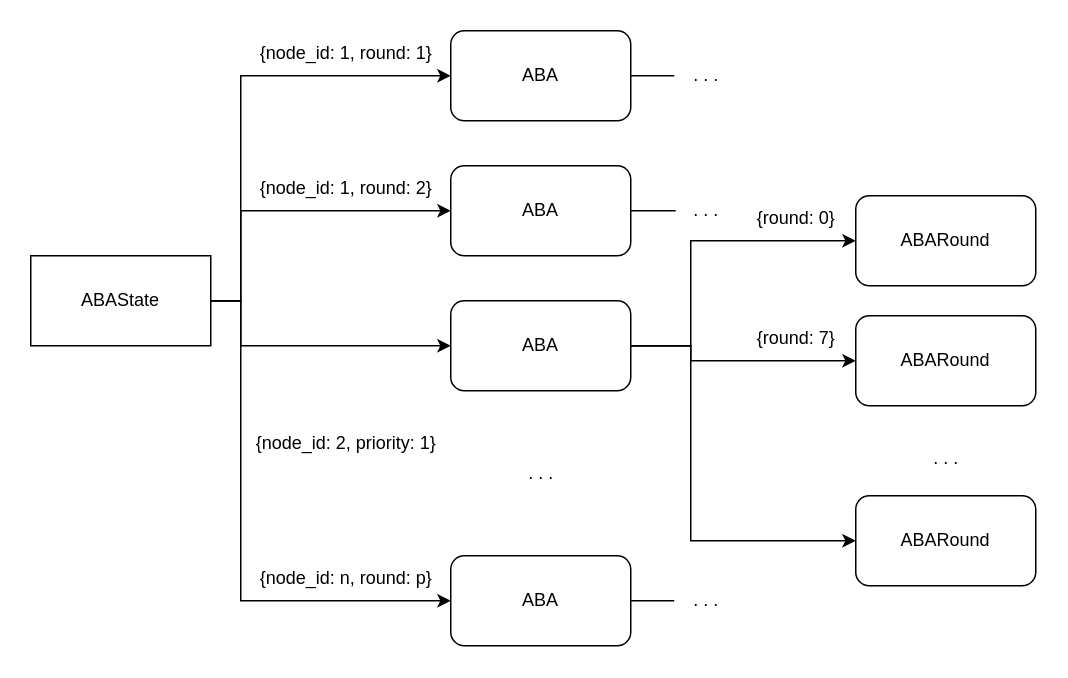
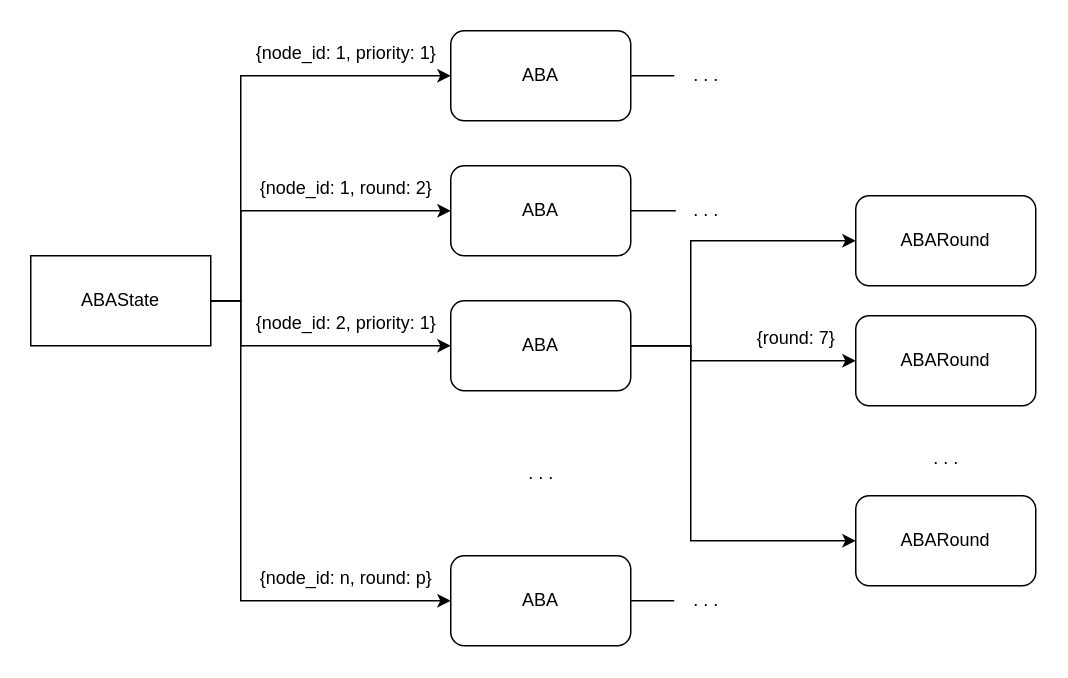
  <mxCell id="0" />
  <mxCell id="1" parent="0" />
  <mxCell id="2" style="rounded=0;orthogonalLoop=1;jettySize=auto;html=1;entryX=0;entryY=0.5;entryDx=0;entryDy=0;edgeStyle=orthogonalEdgeStyle;" edge="1" parent="1" source="6" target="8"><mxGeometry relative="1" as="geometry"><Array as="points"><mxPoint x="160" y="200" /><mxPoint x="160" y="50" /></Array></mxGeometry></mxCell>
  <mxCell id="3" style="edgeStyle=orthogonalEdgeStyle;rounded=0;orthogonalLoop=1;jettySize=auto;html=1;entryX=0;entryY=0.5;entryDx=0;entryDy=0;" edge="1" parent="1" source="6" target="10"><mxGeometry relative="1" as="geometry"><Array as="points"><mxPoint x="160" y="200" /><mxPoint x="160" y="140" /></Array></mxGeometry></mxCell>
  <mxCell id="4" style="edgeStyle=orthogonalEdgeStyle;rounded=0;orthogonalLoop=1;jettySize=auto;html=1;entryX=0;entryY=0.5;entryDx=0;entryDy=0;" edge="1" parent="1" source="6" target="12"><mxGeometry relative="1" as="geometry"><Array as="points"><mxPoint x="160" y="200" /><mxPoint x="160" y="400" /></Array></mxGeometry></mxCell>
  <mxCell id="5" style="edgeStyle=orthogonalEdgeStyle;rounded=0;orthogonalLoop=1;jettySize=auto;html=1;entryX=0;entryY=0.5;entryDx=0;entryDy=0;" edge="1" parent="1" source="6" target="19"><mxGeometry relative="1" as="geometry"><Array as="points"><mxPoint x="160" y="200" /><mxPoint x="160" y="230" /></Array></mxGeometry></mxCell>
  <mxCell id="6" value="ABAState" style="whiteSpace=wrap;html=1;rounded=0;" vertex="1" parent="1"><mxGeometry x="20" y="170" width="120" height="60" as="geometry" /></mxCell>
  <mxCell id="7" style="edgeStyle=orthogonalEdgeStyle;rounded=0;orthogonalLoop=1;jettySize=auto;html=1;entryX=-0.025;entryY=0.5;entryDx=0;entryDy=0;entryPerimeter=0;endArrow=none;endFill=0;" edge="1" parent="1" source="8" target="28"><mxGeometry relative="1" as="geometry" /></mxCell>
  <mxCell id="8" value="ABA" style="rounded=1;whiteSpace=wrap;html=1;" vertex="1" parent="1"><mxGeometry x="300" y="20" width="120" height="60" as="geometry" /></mxCell>
  <mxCell id="9" style="edgeStyle=orthogonalEdgeStyle;rounded=0;orthogonalLoop=1;jettySize=auto;html=1;entryX=0;entryY=0.5;entryDx=0;entryDy=0;entryPerimeter=0;endArrow=none;endFill=0;" edge="1" parent="1" source="10" target="29"><mxGeometry relative="1" as="geometry" /></mxCell>
  <mxCell id="10" value="ABA" style="rounded=1;whiteSpace=wrap;html=1;" vertex="1" parent="1"><mxGeometry x="300" y="110" width="120" height="60" as="geometry" /></mxCell>
  <mxCell id="11" style="edgeStyle=orthogonalEdgeStyle;rounded=0;orthogonalLoop=1;jettySize=auto;html=1;entryX=-0.025;entryY=0.5;entryDx=0;entryDy=0;entryPerimeter=0;endArrow=none;endFill=0;" edge="1" parent="1" source="12" target="30"><mxGeometry relative="1" as="geometry" /></mxCell>
  <mxCell id="12" value="ABA" style="rounded=1;whiteSpace=wrap;html=1;" vertex="1" parent="1"><mxGeometry x="300" y="370" width="120" height="60" as="geometry" /></mxCell>
  <mxCell id="13" value=". . ." style="text;html=1;align=center;verticalAlign=middle;resizable=0;points=[];autosize=1;strokeColor=none;fillColor=none;" vertex="1" parent="1"><mxGeometry x="340" y="300" width="40" height="30" as="geometry" /></mxCell>
- <mxCell id="14" value="{node_id: 1, round: 1}" style="text;html=1;align=center;verticalAlign=middle;resizable=0;points=[];autosize=1;strokeColor=none;fillColor=none;" vertex="1" parent="1"><mxGeometry x="160" y="20" width="140" height="30" as="geometry" /></mxCell>
+ <mxCell id="14" value="{node_id: 1, priority: 1}" style="text;html=1;align=center;verticalAlign=middle;resizable=0;points=[];autosize=1;strokeColor=none;fillColor=none;" vertex="1" parent="1"><mxGeometry x="160" y="20" width="140" height="30" as="geometry" /></mxCell>
  <mxCell id="15" value="{node_id: 1, round: 2}" style="text;html=1;align=center;verticalAlign=middle;resizable=0;points=[];autosize=1;strokeColor=none;fillColor=none;" vertex="1" parent="1"><mxGeometry x="160" y="110" width="140" height="30" as="geometry" /></mxCell>
  <mxCell id="16" style="edgeStyle=orthogonalEdgeStyle;rounded=0;orthogonalLoop=1;jettySize=auto;html=1;entryX=0;entryY=0.5;entryDx=0;entryDy=0;" edge="1" parent="1" source="19" target="22"><mxGeometry relative="1" as="geometry"><Array as="points"><mxPoint x="460" y="230" /><mxPoint x="460" y="160" /></Array></mxGeometry></mxCell>
  <mxCell id="17" style="edgeStyle=orthogonalEdgeStyle;rounded=0;orthogonalLoop=1;jettySize=auto;html=1;entryX=0;entryY=0.5;entryDx=0;entryDy=0;" edge="1" parent="1" source="19" target="23"><mxGeometry relative="1" as="geometry"><Array as="points"><mxPoint x="460" y="230" /><mxPoint x="460" y="240" /></Array></mxGeometry></mxCell>
  <mxCell id="18" style="edgeStyle=orthogonalEdgeStyle;rounded=0;orthogonalLoop=1;jettySize=auto;html=1;entryX=0;entryY=0.5;entryDx=0;entryDy=0;" edge="1" parent="1" source="19" target="24"><mxGeometry relative="1" as="geometry"><Array as="points"><mxPoint x="460" y="230" /><mxPoint x="460" y="360" /></Array></mxGeometry></mxCell>
  <mxCell id="19" value="ABA" style="rounded=1;whiteSpace=wrap;html=1;" vertex="1" parent="1"><mxGeometry x="300" y="200" width="120" height="60" as="geometry" /></mxCell>
- <mxCell id="20" value="{node_id: 2, priority: 1}" style="text;html=1;align=center;verticalAlign=middle;resizable=0;points=[];autosize=1;strokeColor=none;fillColor=none;" vertex="1" parent="1"><mxGeometry x="160" y="280" width="140" height="30" as="geometry" /></mxCell>
+ <mxCell id="20" value="{node_id: 2, priority: 1}" style="text;html=1;align=center;verticalAlign=middle;resizable=0;points=[];autosize=1;strokeColor=none;fillColor=none;" vertex="1" parent="1"><mxGeometry x="160" y="200" width="140" height="30" as="geometry" /></mxCell>
  <mxCell id="21" value="{node_id: n, round: p}" style="text;html=1;align=center;verticalAlign=middle;resizable=0;points=[];autosize=1;strokeColor=none;fillColor=none;" vertex="1" parent="1"><mxGeometry x="160" y="370" width="140" height="30" as="geometry" /></mxCell>
  <mxCell id="22" value="ABARound" style="rounded=1;whiteSpace=wrap;html=1;" vertex="1" parent="1"><mxGeometry x="570" y="130" width="120" height="60" as="geometry" /></mxCell>
  <mxCell id="23" value="ABARound" style="rounded=1;whiteSpace=wrap;html=1;" vertex="1" parent="1"><mxGeometry x="570" y="210" width="120" height="60" as="geometry" /></mxCell>
  <mxCell id="24" value="ABARound" style="rounded=1;whiteSpace=wrap;html=1;" vertex="1" parent="1"><mxGeometry x="570" y="330" width="120" height="60" as="geometry" /></mxCell>
  <mxCell id="25" value=". . ." style="text;html=1;align=center;verticalAlign=middle;resizable=0;points=[];autosize=1;strokeColor=none;fillColor=none;" vertex="1" parent="1"><mxGeometry x="610" y="290" width="40" height="30" as="geometry" /></mxCell>
- <mxCell id="26" value="{round: 0}" style="text;html=1;align=center;verticalAlign=middle;resizable=0;points=[];autosize=1;strokeColor=none;fillColor=none;" vertex="1" parent="1"><mxGeometry x="490" y="130" width="80" height="30" as="geometry" /></mxCell>
  <mxCell id="27" value="{round: 7}" style="text;html=1;align=center;verticalAlign=middle;resizable=0;points=[];autosize=1;strokeColor=none;fillColor=none;" vertex="1" parent="1"><mxGeometry x="490" y="210" width="80" height="30" as="geometry" /></mxCell>
  <mxCell id="28" value=". . ." style="text;html=1;align=center;verticalAlign=middle;resizable=0;points=[];autosize=1;strokeColor=none;fillColor=none;" vertex="1" parent="1"><mxGeometry x="450" y="35" width="40" height="30" as="geometry" /></mxCell>
  <mxCell id="29" value=". . ." style="text;html=1;align=center;verticalAlign=middle;resizable=0;points=[];autosize=1;strokeColor=none;fillColor=none;" vertex="1" parent="1"><mxGeometry x="450" y="125" width="40" height="30" as="geometry" /></mxCell>
  <mxCell id="30" value=". . ." style="text;html=1;align=center;verticalAlign=middle;resizable=0;points=[];autosize=1;strokeColor=none;fillColor=none;" vertex="1" parent="1"><mxGeometry x="450" y="385" width="40" height="30" as="geometry" /></mxCell>
